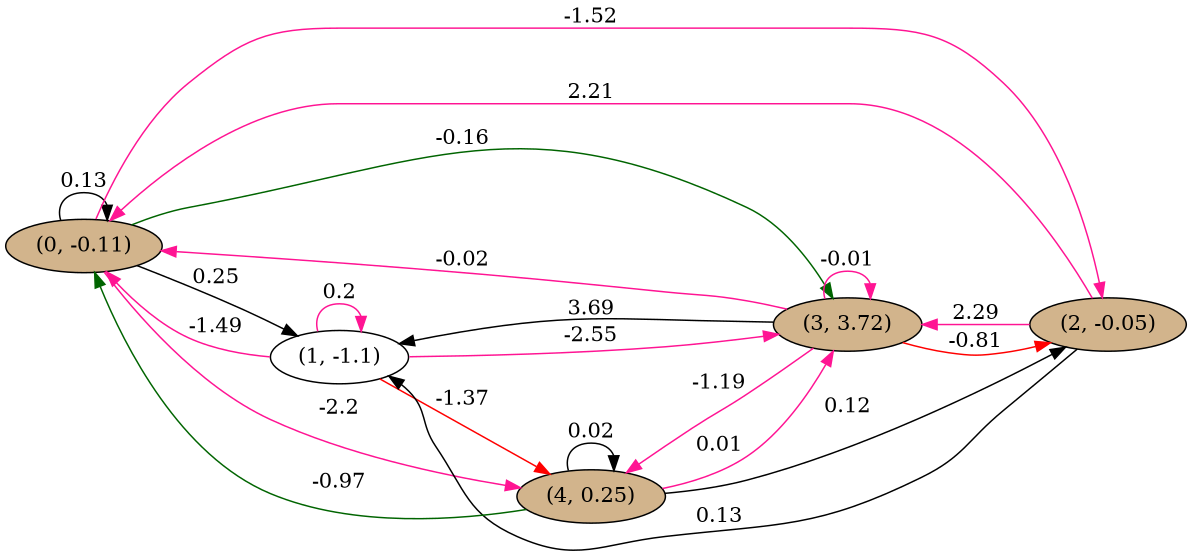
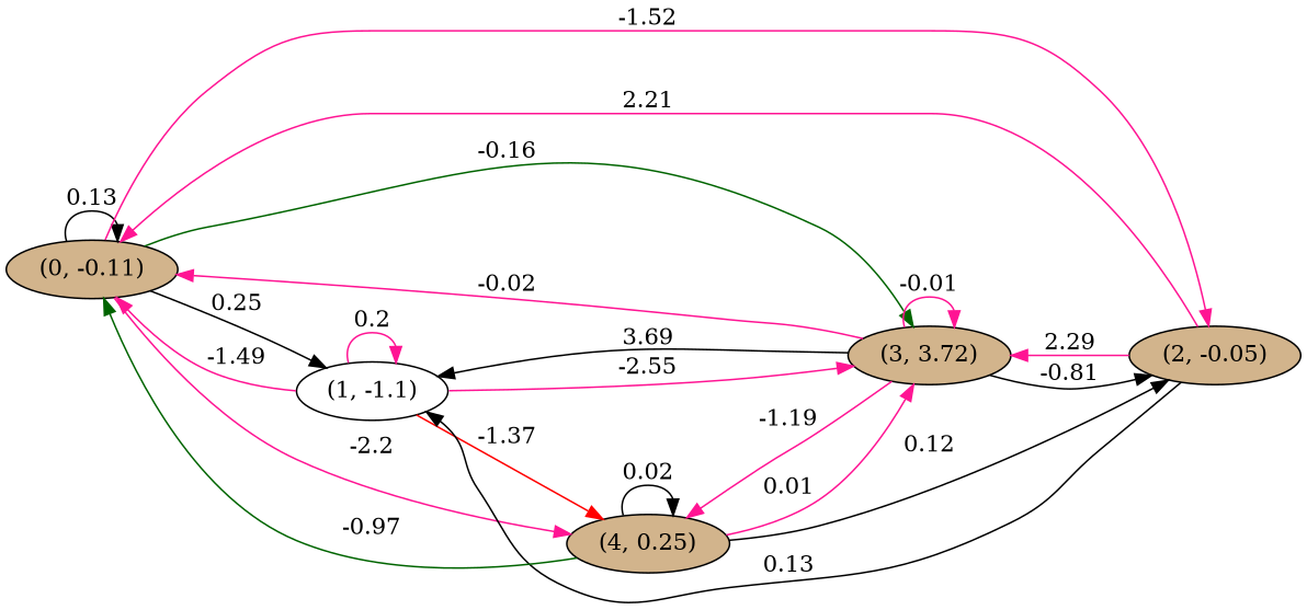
  digraph {
    rankdir=LR
    node [fillcolor=tan style=filled]
    edge [color=deeppink]
    n1 [label="(0, -0.11)"]
    n2 [fillcolor=white label="(1, -1.1)"]
    n3 [label="(2, -0.05)"]
    n4 [label="(3, 3.72)"]
    n5 [label="(4, 0.25)"]
    n1 -> n1 [color=black label=0.13]
    n1 -> n2 [color=black label=0.25]
    n1 -> n3 [label=-1.52]
    n1 -> n4 [color=darkgreen label=-0.16]
    n1 -> n5 [label=-2.2]
    n2 -> n1 [label=-1.49]
    n2 -> n2 [label=0.2]
    n2 -> n4 [label=-2.55]
    n2 -> n5 [color=red label=-1.37]
    n3 -> n1 [label=2.21]
    n3 -> n2 [color=black label=0.13]
    n3 -> n4 [label=2.29]
    n4 -> n1 [label=-0.02]
    n4 -> n2 [color=black label=3.69]
-   n4 -> n3 [color=red label=-0.81]
+   n4 -> n3 [color=black label=-0.81]
    n4 -> n4 [label=-0.01]
    n4 -> n5 [label=-1.19]
    n5 -> n1 [color=darkgreen label=-0.97]
    n5 -> n3 [color=black label=0.12]
    n5 -> n4 [label=0.01]
    n5 -> n5 [color=black label=0.02]
  }
